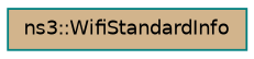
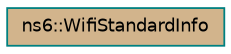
  digraph {
    rankdir=LR
-   n1 [color=teal fillcolor=tan fontname=Helvetica fontsize=10 height=0.2 label="ns3::WifiStandardInfo" shape=record style=filled width=0.4]
+   n1 [color=teal fillcolor=tan fontname=Helvetica fontsize=10 height=0.2 label="ns6::WifiStandardInfo" shape=record style=filled width=0.4]
  }
